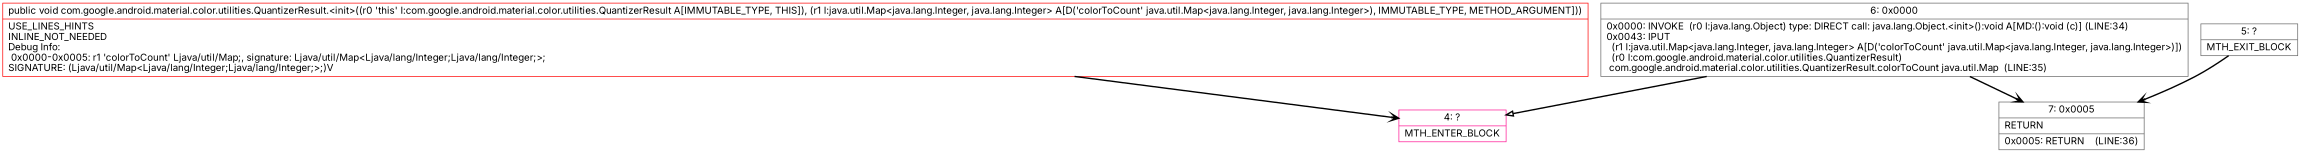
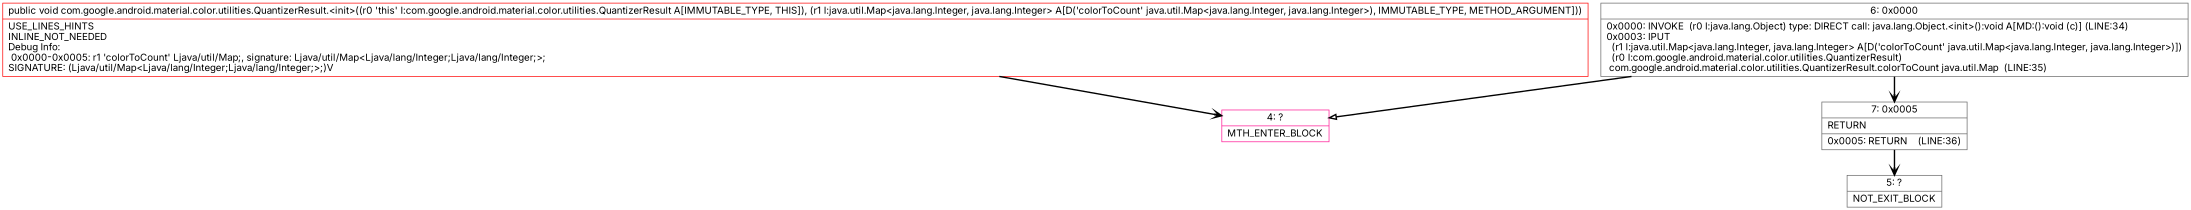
  digraph {
    fontname=Inter
    node [color=gray40 fontname=Inter shape=record]
    edge [arrowhead=vee fontname=Inter style=bold]
    n1 [color=deeppink label="{4\:\ ?|MTH_ENTER_BLOCK\l}"]
-   n2 [label="{6\:\ 0x0000|0x0000: INVOKE  (r0 I:java.lang.Object) type: DIRECT call: java.lang.Object.\<init\>():void A[MD:():void (c)] (LINE:34)\l0x0043: IPUT  \l  (r1 I:java.util.Map\<java.lang.Integer, java.lang.Integer\> A[D('colorToCount' java.util.Map\<java.lang.Integer, java.lang.Integer\>)])\l  (r0 I:com.google.android.material.color.utilities.QuantizerResult)\l com.google.android.material.color.utilities.QuantizerResult.colorToCount java.util.Map  (LINE:35)\l}"]
+   n2 [label="{6\:\ 0x0000|0x0000: INVOKE  (r0 I:java.lang.Object) type: DIRECT call: java.lang.Object.\<init\>():void A[MD:():void (c)] (LINE:34)\l0x0003: IPUT  \l  (r1 I:java.util.Map\<java.lang.Integer, java.lang.Integer\> A[D('colorToCount' java.util.Map\<java.lang.Integer, java.lang.Integer\>)])\l  (r0 I:com.google.android.material.color.utilities.QuantizerResult)\l com.google.android.material.color.utilities.QuantizerResult.colorToCount java.util.Map  (LINE:35)\l}"]
    n3 [label="{7\:\ 0x0005|RETURN\l|0x0005: RETURN    (LINE:36)\l}"]
-   n4 [label="{5\:\ ?|MTH_EXIT_BLOCK\l}"]
+   n4 [label="{5\:\ ?|NOT_EXIT_BLOCK\l}"]
    n5 [color=red label="{public void com.google.android.material.color.utilities.QuantizerResult.\<init\>((r0 'this' I:com.google.android.material.color.utilities.QuantizerResult A[IMMUTABLE_TYPE, THIS]), (r1 I:java.util.Map\<java.lang.Integer, java.lang.Integer\> A[D('colorToCount' java.util.Map\<java.lang.Integer, java.lang.Integer\>), IMMUTABLE_TYPE, METHOD_ARGUMENT]))  | USE_LINES_HINTS\lINLINE_NOT_NEEDED\lDebug Info:\l  0x0000\-0x0005: r1 'colorToCount' Ljava\/util\/Map;, signature: Ljava\/util\/Map\<Ljava\/lang\/Integer;Ljava\/lang\/Integer;\>;\lSIGNATURE: (Ljava\/util\/Map\<Ljava\/lang\/Integer;Ljava\/lang\/Integer;\>;)V\l}"]
    n2 -> n1 [arrowhead=onormal]
    n2 -> n3
-   n4 -> n3
+   n3 -> n4
    n5 -> n1
  }
